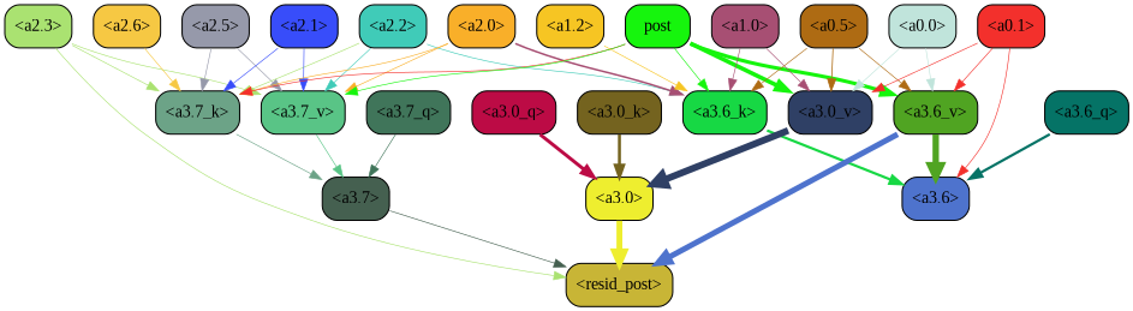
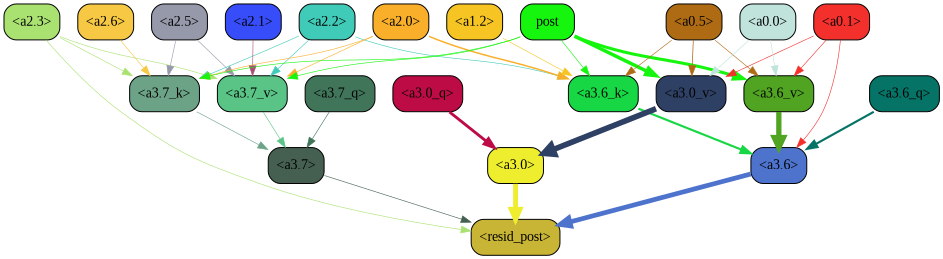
  strict digraph {
    fontname="Liberation Serif"
    splines=true
    node [color=black fontname="Liberation Serif" shape=box style="filled, rounded"]
    edge [color="#16f50d" fontname="Liberation Serif" penwidth=0.6]
    "<a3.7>" [fillcolor="#456050"]
    "<resid_post>" [fillcolor="#c8b536"]
    "<a3.6>" [fillcolor="#4e73cd"]
    "<a3.0>" [fillcolor="#eeee2f"]
    "<a2.3>" [fillcolor="#aae271"]
    "<a3.7_k>" [fillcolor="#6ca387"]
    "<a3.7_v>" [fillcolor="#59c486"]
    "<a3.7_q>" [fillcolor="#40755a"]
    "<a3.6_q>" [fillcolor="#057366"]
    "<a3.0_q>" [fillcolor="#bc0b45"]
    "<a3.6_k>" [fillcolor="#17d844"]
-   "<a3.0_k>" [fillcolor="#74631f"]
    "<a3.6_v>" [fillcolor="#50a422"]
    "<a3.0_v>" [fillcolor="#2f4065"]
    "<a2.6>" [fillcolor="#f6c843"]
    "<a2.5>" [fillcolor="#9699aa"]
    "<a2.2>" [fillcolor="#40cbb8"]
    "<a2.1>" [fillcolor="#384dfa"]
    "<a2.0>" [fillcolor="#f9af29"]
    n20 [fillcolor="#16f50d" label=post]
    "<a1.2>" [fillcolor="#f6c523"]
-   "<a1.0>" [fillcolor="#a74f73"]
    "<a0.5>" [fillcolor="#ae6b13"]
    "<a0.1>" [fillcolor="#f3302c"]
    "<a0.0>" [fillcolor="#c0e4db"]
    "<a3.7>" -> "<resid_post>" [color="#456050"]
-   "<a3.6_v>" -> "<resid_post>" [color="#4e73cd" penwidth=4.7534414529800415]
+   "<a3.6>" -> "<resid_post>" [color="#4e73cd" penwidth=4.7534414529800415]
    "<a3.0>" -> "<resid_post>" [color="#eeee2f" penwidth=4.898576855659485]
    "<a2.3>" -> "<resid_post>" [color="#aae271"]
    "<a2.3>" -> "<a3.7_k>" [color="#aae271"]
    "<a2.3>" -> "<a3.7_v>" [color="#aae271"]
    "<a3.7_k>" -> "<a3.7>" [color="#6ca387"]
    "<a3.7_v>" -> "<a3.7>" [color="#59c486"]
    "<a3.7_q>" -> "<a3.7>" [color="#40755a"]
    "<a3.6_q>" -> "<a3.6>" [color="#057366" penwidth=2.160832464694977]
    "<a3.0_q>" -> "<a3.0>" [color="#bc0b45" penwidth=2.870753765106201]
    "<a3.6_k>" -> "<a3.6>" [color="#17d844" penwidth=2.13908451795578]
-   "<a3.0_k>" -> "<a3.0>" [color="#74631f" penwidth=2.520303964614868]
    "<a3.6_v>" -> "<a3.6>" [color="#50a422" penwidth=5.297133803367615]
    "<a3.0_v>" -> "<a3.0>" [color="#2f4065" penwidth=5.680712580680847]
    "<a2.6>" -> "<a3.7_k>" [color="#f6c843"]
    "<a2.5>" -> "<a3.7_k>" [color="#9699aa"]
    "<a2.5>" -> "<a3.7_v>" [color="#9699aa"]
-   "<a2.2>" -> "<a3.7_k>" [color="#aae271"]
+   "<a2.2>" -> "<a3.7_k>" [color="#40cbb8"]
    "<a2.2>" -> "<a3.7_v>" [color="#40cbb8"]
    "<a2.2>" -> "<a3.6_k>" [color="#40cbb8"]
-   "<a2.1>" -> "<a3.7_k>" [color="#384dfa"]
-   "<a2.1>" -> "<a3.7_v>" [color="#384dfa"]
+   "<a2.1>" -> "<a3.7_v>" [color="#a74f73"]
    "<a2.0>" -> "<a3.7_k>" [color="#f9af29"]
    "<a2.0>" -> "<a3.7_v>" [color="#f9af29"]
-   "<a2.0>" -> "<a3.6_k>" [color="#a74f73" penwidth=1.4807794839143753]
-   n20 -> "<a3.7_k>" [color="#f3302c"]
+   "<a2.0>" -> "<a3.6_k>" [color="#f9af29" penwidth=1.4807794839143753]
+   n20 -> "<a3.7_k>"
    n20 -> "<a3.7_v>"
    n20 -> "<a3.6_k>"
    n20 -> "<a3.6_v>" [penwidth=3.067279100418091]
    n20 -> "<a3.0_v>" [penwidth=3.5202720761299133]
    "<a1.2>" -> "<a3.6_k>" [color="#f6c523"]
-   "<a1.0>" -> "<a3.6_k>" [color="#a74f73"]
-   "<a1.0>" -> "<a3.0_v>" [color="#a74f73"]
    "<a0.5>" -> "<a3.6_k>" [color="#ae6b13"]
    "<a0.5>" -> "<a3.6_v>" [color="#ae6b13"]
    "<a0.5>" -> "<a3.0_v>" [color="#ae6b13" penwidth=0.764040544629097]
    "<a0.1>" -> "<a3.6>" [color="#f3302c"]
    "<a0.1>" -> "<a3.6_v>" [color="#f3302c"]
    "<a0.1>" -> "<a3.0_v>" [color="#f3302c"]
    "<a0.0>" -> "<a3.6_v>" [color="#c0e4db"]
    "<a0.0>" -> "<a3.0_v>" [color="#c0e4db"]
  }
